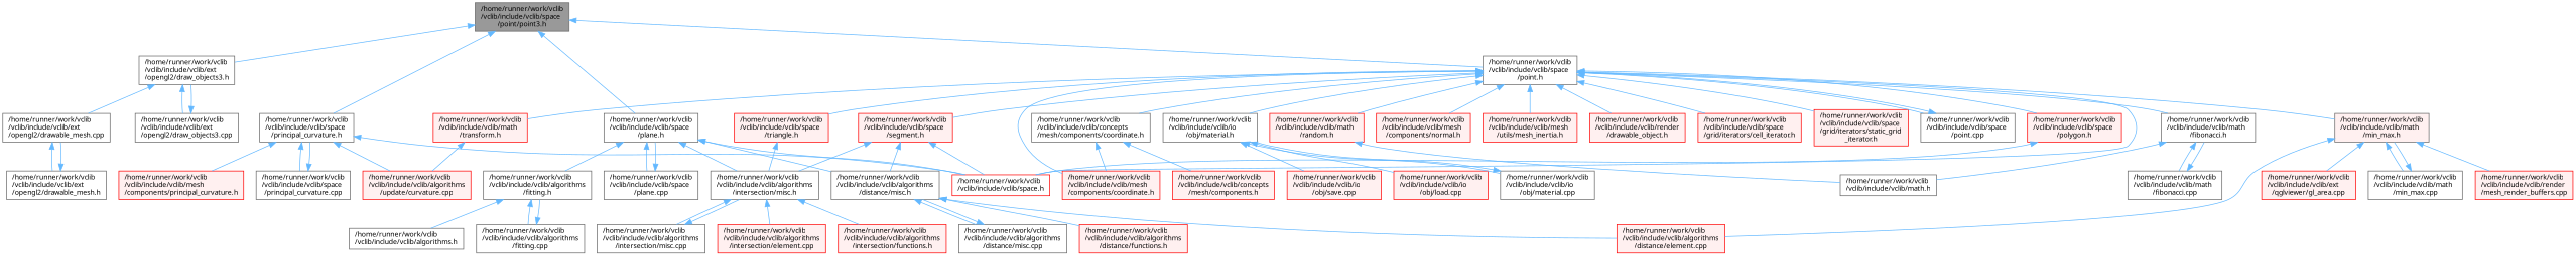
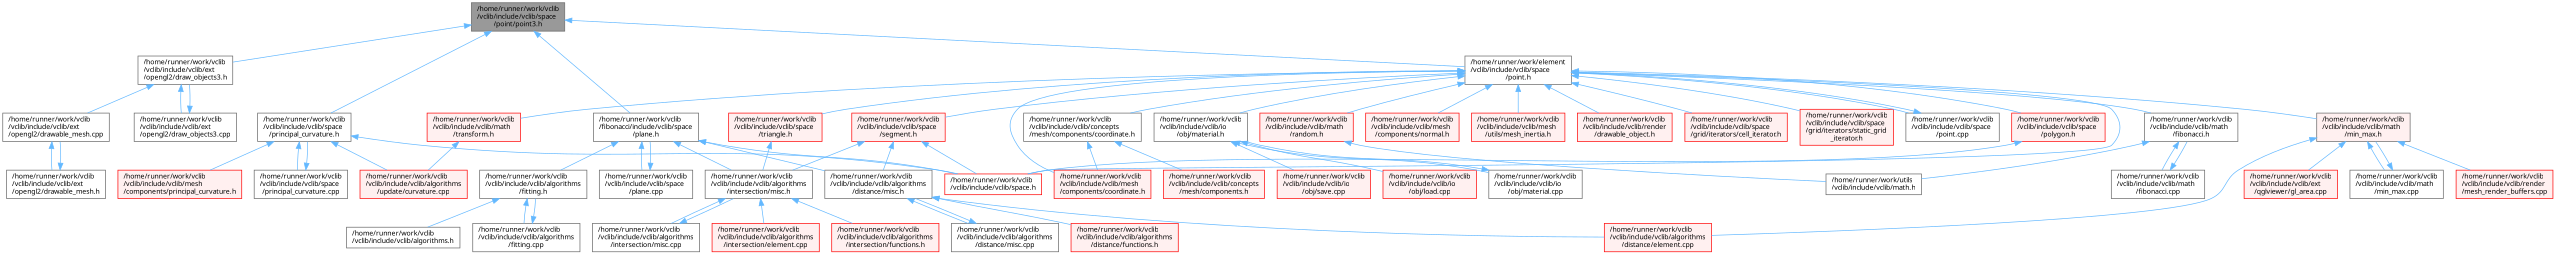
  digraph {
    fontname="Noto Sans"
    node [color=grey40 fillcolor=white fontname="Noto Sans" fontsize=10 shape=box style=filled]
    edge [color=steelblue1 dir=back fontname="Noto Sans" fontsize=10 labelfontname=Helvetica labelfontsize=10 style=solid]
    n1 [color=gray40 fillcolor=grey60 fontcolor=black height=0.2 label="/home/runner/work/vclib\l/vclib/include/vclib/space\l/point/point3.h" width=0.4]
    n2 [height=0.2 label="/home/runner/work/vclib\l/vclib/include/vclib/ext\l/opengl2/draw_objects3.h" width=0.4]
-   n3 [height=0.2 label="/home/runner/work/vclib\l/vclib/include/vclib/space\l/plane.h" width=0.4]
-   n4 [height=0.2 label="/home/runner/work/vclib\l/vclib/include/vclib/space\l/point.h" width=0.4]
+   n3 [height=0.2 label="/home/runner/work/vclib\l/fibonacci/include/vclib/space\l/plane.h" width=0.4]
+   n4 [height=0.2 label="/home/runner/work/element\l/vclib/include/vclib/space\l/point.h" width=0.4]
    n5 [height=0.2 label="/home/runner/work/vclib\l/vclib/include/vclib/space\l/principal_curvature.h" width=0.4]
    n6 [height=0.2 label="/home/runner/work/vclib\l/vclib/include/vclib/ext\l/opengl2/draw_objects3.cpp" width=0.4]
    n7 [height=0.2 label="/home/runner/work/vclib\l/vclib/include/vclib/ext\l/opengl2/drawable_mesh.cpp" width=0.4]
    n8 [height=0.2 label="/home/runner/work/vclib\l/vclib/include/vclib/algorithms\l/distance/misc.h" width=0.4]
    n9 [height=0.2 label="/home/runner/work/vclib\l/vclib/include/vclib/algorithms\l/fitting.h" width=0.4]
    n10 [height=0.2 label="/home/runner/work/vclib\l/vclib/include/vclib/algorithms\l/intersection/misc.h" width=0.4]
    n11 [color=red height=0.2 label="/home/runner/work/vclib\l/vclib/include/vclib/space.h" width=0.4]
    n12 [height=0.2 label="/home/runner/work/vclib\l/vclib/include/vclib/space\l/plane.cpp" width=0.4]
    n13 [height=0.2 label="/home/runner/work/vclib\l/vclib/include/vclib/concepts\l/mesh/components/coordinate.h" width=0.4]
    n14 [color=red fillcolor="#FFF0F0" height=0.2 label="/home/runner/work/vclib\l/vclib/include/vclib/mesh\l/components/coordinate.h" width=0.4]
    n15 [height=0.2 label="/home/runner/work/vclib\l/vclib/include/vclib/io\l/obj/material.h" width=0.4]
    n16 [height=0.2 label="/home/runner/work/vclib\l/vclib/include/vclib/math\l/fibonacci.h" width=0.4]
    n17 [fillcolor="#FFF0F0" height=0.2 label="/home/runner/work/vclib\l/vclib/include/vclib/math\l/min_max.h" width=0.4]
    n18 [color=red fillcolor="#FFF0F0" height=0.2 label="/home/runner/work/vclib\l/vclib/include/vclib/math\l/random.h" width=0.4]
    n19 [color=red fillcolor="#FFF0F0" height=0.2 label="/home/runner/work/vclib\l/vclib/include/vclib/math\l/transform.h" width=0.4]
    n20 [color=red fillcolor="#FFF0F0" height=0.2 label="/home/runner/work/vclib\l/vclib/include/vclib/mesh\l/components/normal.h" width=0.4]
    n21 [color=red fillcolor="#FFF0F0" height=0.2 label="/home/runner/work/vclib\l/vclib/include/vclib/mesh\l/utils/mesh_inertia.h" width=0.4]
    n22 [color=red fillcolor="#FFF0F0" height=0.2 label="/home/runner/work/vclib\l/vclib/include/vclib/render\l/drawable_object.h" width=0.4]
    n23 [color=red fillcolor="#FFF0F0" height=0.2 label="/home/runner/work/vclib\l/vclib/include/vclib/space\l/grid/iterators/cell_iterator.h" width=0.4]
    n24 [color=red fillcolor="#FFF0F0" height=0.2 label="/home/runner/work/vclib\l/vclib/include/vclib/space\l/grid/iterators/static_grid\l_iterator.h" width=0.4]
    n25 [height=0.2 label="/home/runner/work/vclib\l/vclib/include/vclib/space\l/point.cpp" width=0.4]
    n26 [color=red fillcolor="#FFF0F0" height=0.2 label="/home/runner/work/vclib\l/vclib/include/vclib/space\l/polygon.h" width=0.4]
    n27 [color=red fillcolor="#FFF0F0" height=0.2 label="/home/runner/work/vclib\l/vclib/include/vclib/space\l/segment.h" width=0.4]
    n28 [color=red fillcolor="#FFF0F0" height=0.2 label="/home/runner/work/vclib\l/vclib/include/vclib/space\l/triangle.h" width=0.4]
    n29 [color=red fillcolor="#FFF0F0" height=0.2 label="/home/runner/work/vclib\l/vclib/include/vclib/algorithms\l/update/curvature.cpp" width=0.4]
    n30 [color=red fillcolor="#FFF0F0" height=0.2 label="/home/runner/work/vclib\l/vclib/include/vclib/mesh\l/components/principal_curvature.h" width=0.4]
    n31 [height=0.2 label="/home/runner/work/vclib\l/vclib/include/vclib/space\l/principal_curvature.cpp" width=0.4]
    n32 [height=0.2 label="/home/runner/work/vclib\l/vclib/include/vclib/ext\l/opengl2/drawable_mesh.h" width=0.4]
    n33 [color=red fillcolor="#FFF0F0" height=0.2 label="/home/runner/work/vclib\l/vclib/include/vclib/algorithms\l/distance/element.cpp" width=0.4]
    n34 [color=red fillcolor="#FFF0F0" height=0.2 label="/home/runner/work/vclib\l/vclib/include/vclib/algorithms\l/distance/functions.h" width=0.4]
    n35 [height=0.2 label="/home/runner/work/vclib\l/vclib/include/vclib/algorithms\l/distance/misc.cpp" width=0.4]
    n36 [height=0.2 label="/home/runner/work/vclib\l/vclib/include/vclib/algorithms.h" width=0.4]
    n37 [height=0.2 label="/home/runner/work/vclib\l/vclib/include/vclib/algorithms\l/fitting.cpp" width=0.4]
    n38 [color=red fillcolor="#FFF0F0" height=0.2 label="/home/runner/work/vclib\l/vclib/include/vclib/algorithms\l/intersection/element.cpp" width=0.4]
    n39 [color=red fillcolor="#FFF0F0" height=0.2 label="/home/runner/work/vclib\l/vclib/include/vclib/algorithms\l/intersection/functions.h" width=0.4]
    n40 [height=0.2 label="/home/runner/work/vclib\l/vclib/include/vclib/algorithms\l/intersection/misc.cpp" width=0.4]
    n41 [color=red fillcolor="#FFF0F0" height=0.2 label="/home/runner/work/vclib\l/vclib/include/vclib/concepts\l/mesh/components.h" width=0.4]
    n42 [color=red fillcolor="#FFF0F0" height=0.2 label="/home/runner/work/vclib\l/vclib/include/vclib/io\l/obj/load.cpp" width=0.4]
    n43 [height=0.2 label="/home/runner/work/vclib\l/vclib/include/vclib/io\l/obj/material.cpp" width=0.4]
    n44 [color=red fillcolor="#FFF0F0" height=0.2 label="/home/runner/work/vclib\l/vclib/include/vclib/io\l/obj/save.cpp" width=0.4]
-   n45 [height=0.2 label="/home/runner/work/vclib\l/vclib/include/vclib/math.h" width=0.4]
+   n45 [height=0.2 label="/home/runner/work/utils\l/vclib/include/vclib/math.h" width=0.4]
    n46 [height=0.2 label="/home/runner/work/vclib\l/vclib/include/vclib/math\l/fibonacci.cpp" width=0.4]
    n47 [color=red fillcolor="#FFF0F0" height=0.2 label="/home/runner/work/vclib\l/vclib/include/vclib/ext\l/qglviewer/gl_area.cpp" width=0.4]
    n48 [height=0.2 label="/home/runner/work/vclib\l/vclib/include/vclib/math\l/min_max.cpp" width=0.4]
    n49 [color=red fillcolor="#FFF0F0" height=0.2 label="/home/runner/work/vclib\l/vclib/include/vclib/render\l/mesh_render_buffers.cpp" width=0.4]
    n1 -> n2
    n1 -> n3
    n1 -> n4
    n1 -> n5
    n2 -> n6
    n2 -> n7
    n3 -> n8
    n3 -> n9
    n3 -> n10
    n3 -> n11
    n3 -> n12
    n4 -> n11
    n4 -> n13
    n4 -> n14
    n4 -> n15
    n4 -> n16
    n4 -> n17
    n4 -> n18
    n4 -> n19
    n4 -> n20
    n4 -> n21
    n4 -> n22
    n4 -> n23
    n4 -> n24
    n4 -> n25
    n4 -> n26
    n4 -> n27
    n4 -> n28
    n5 -> n11
    n5 -> n29
    n5 -> n30
    n5 -> n31
    n6 -> n2
    n7 -> n32
    n8 -> n33
    n8 -> n34
    n8 -> n35
    n9 -> n36
    n9 -> n37
    n10 -> n38
    n10 -> n39
    n10 -> n40
    n12 -> n3
    n13 -> n14
    n13 -> n41
    n15 -> n42
    n15 -> n43
    n15 -> n44
    n16 -> n45
    n16 -> n46
    n17 -> n33
    n17 -> n47
    n17 -> n48
    n17 -> n49
    n18 -> n45
    n19 -> n29
    n25 -> n4
    n26 -> n11
    n27 -> n8
    n27 -> n10
    n27 -> n11
    n28 -> n10
    n31 -> n5
    n32 -> n7
    n35 -> n8
    n37 -> n9
    n40 -> n10
    n43 -> n15
    n46 -> n16
    n48 -> n17
  }
